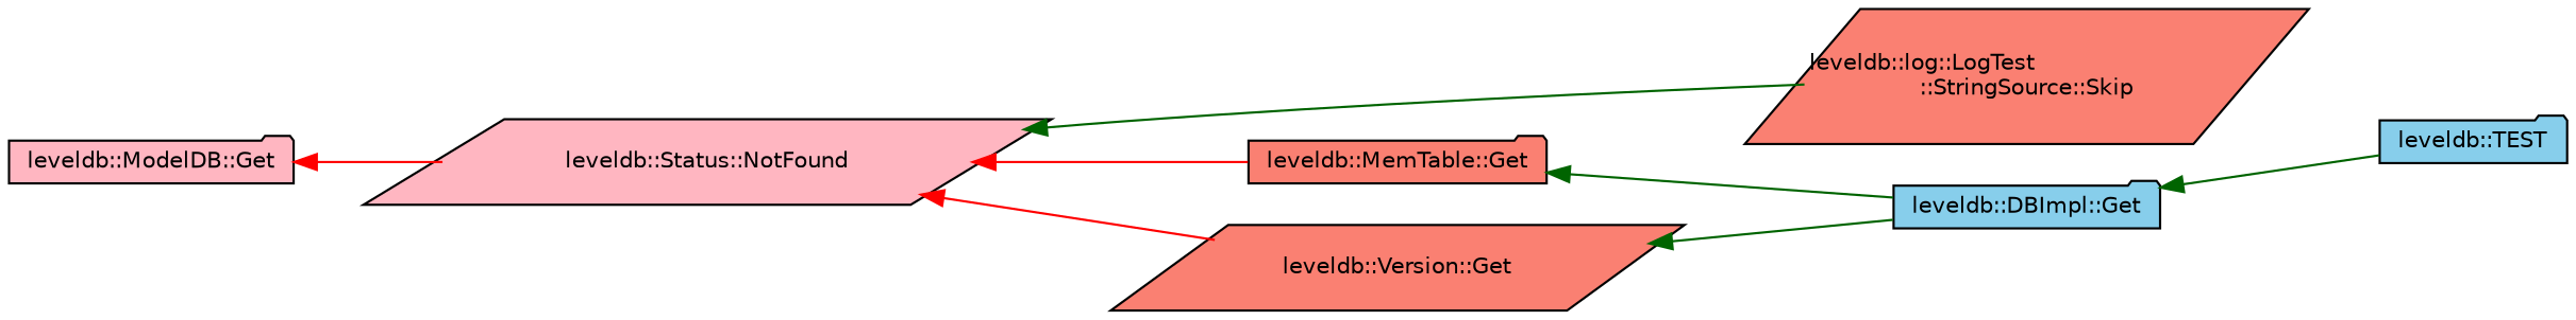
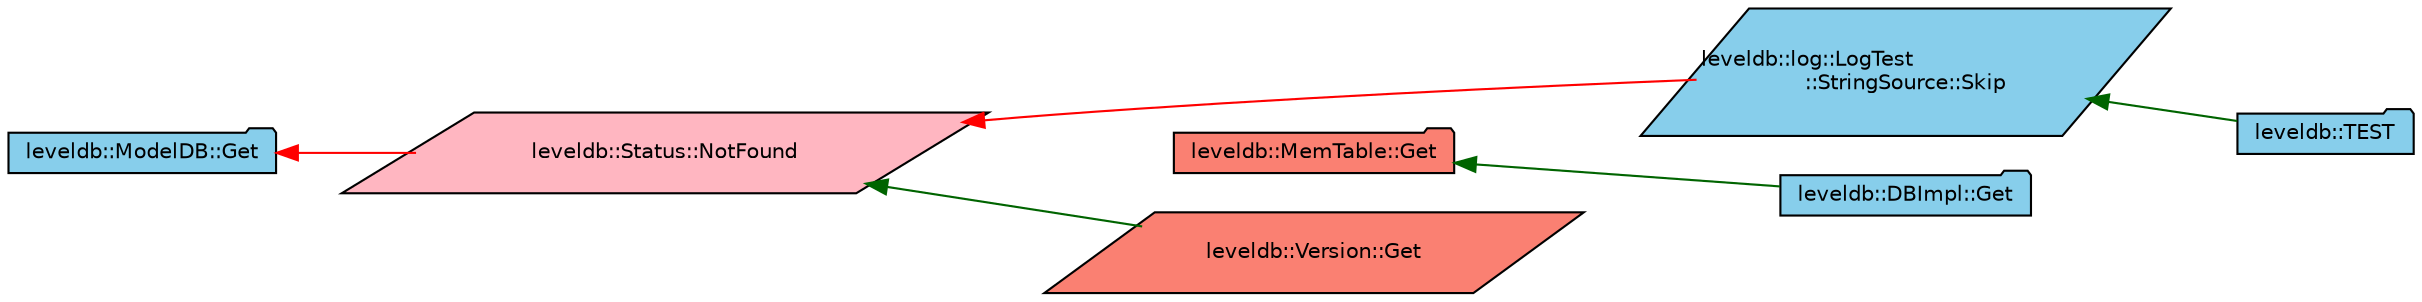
  digraph {
    rankdir=LR
    node [color=black fillcolor=skyblue fontname=Helvetica fontsize=10 shape=folder style=filled]
    edge [color=darkgreen dir=back fontname=Helvetica fontsize=10 labelfontname=Helvetica labelfontsize=10 style=solid]
    n1 [fillcolor=lightpink fontcolor=black height=0.2 label="leveldb::Status::NotFound" shape=parallelogram width=0.4]
-   n2 [fillcolor=salmon height=0.2 label="leveldb::log::LogTest\l::StringSource::Skip" shape=parallelogram width=0.4]
+   n2 [height=0.2 label="leveldb::log::LogTest\l::StringSource::Skip" shape=parallelogram width=0.4]
    n3 [fillcolor=salmon height=0.2 label="leveldb::MemTable::Get" width=0.4]
    n4 [fillcolor=salmon height=0.2 label="leveldb::Version::Get" shape=parallelogram width=0.4]
-   n5 [fillcolor=lightpink height=0.2 label="leveldb::ModelDB::Get" width=0.4]
+   n5 [height=0.2 label="leveldb::ModelDB::Get" width=0.4]
    n6 [height=0.2 label="leveldb::DBImpl::Get" width=0.4]
    n7 [height=0.2 label="leveldb::TEST" width=0.4]
-   n1 -> n2
-   n1 -> n3 [color=red]
-   n1 -> n4 [color=red]
+   n1 -> n2 [color=red]
+   n1 -> n4
    n3 -> n6
-   n4 -> n6
    n5 -> n1 [color=red]
-   n6 -> n7
+   n2 -> n7
  }
